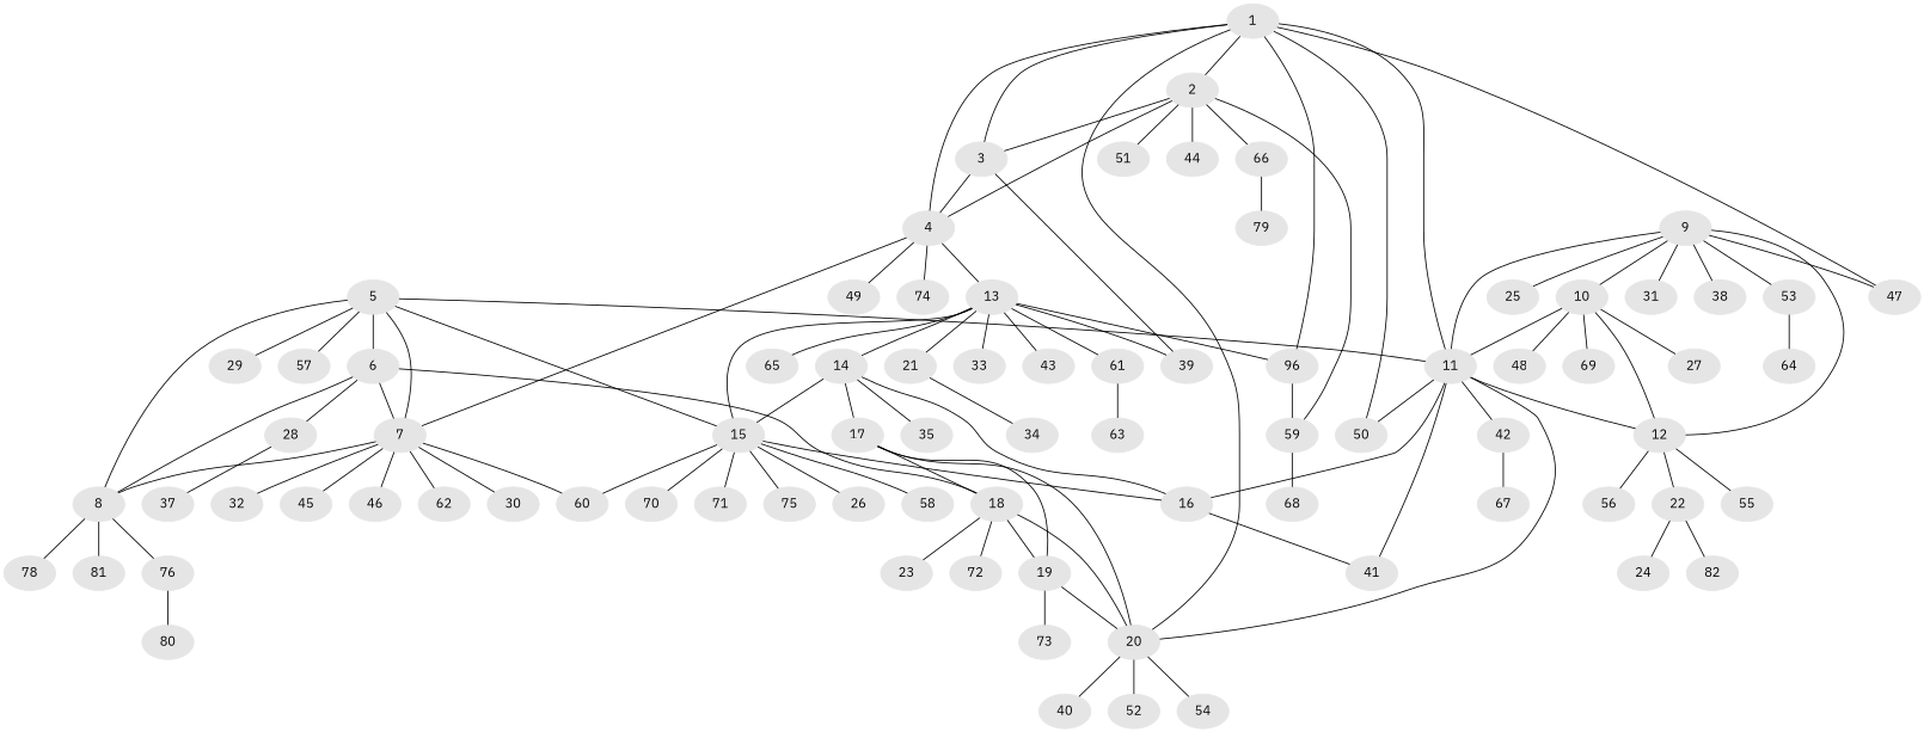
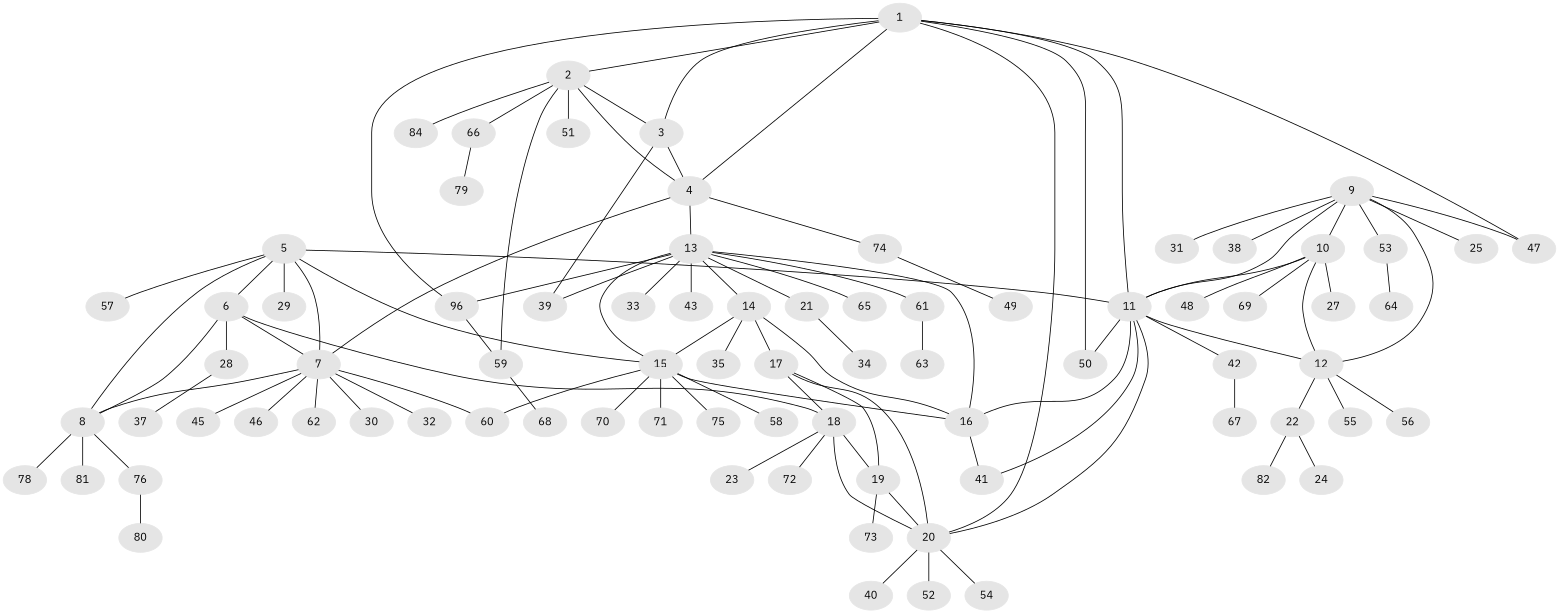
  graph {
    fontname="IBM Plex Sans"
    node [color=gray90 fontname="IBM Plex Sans" style=filled]
    edge [fontname="IBM Plex Sans"]
    1
    2
    3
    4
    11
    20
    n7 [label=96]
    47
    50
-   44
+   44 [label=84]
    51
    59
    66
    39
    7
    13
    49
    74
    12
    16
    41
    42
    40
    52
    54
    68
    79
    8
    30
    32
    45
    46
    60
    62
    15
    14
    21
    33
    43
    61
    65
    5
    6
    29
    57
    18
    28
    76
    78
    81
-   26
    58
    70
    71
    75
    19
    23
    72
    37
    80
    9
    10
    25
    31
    38
    53
    27
    48
    69
    22
    55
    56
    64
    67
    24
    82
    17
    35
    34
    63
    73
    1 -- 2
    1 -- 3
    1 -- 4
    1 -- 11
    1 -- 20
    1 -- n7
    1 -- 47
    1 -- 50
    2 -- 3
    2 -- 4
    2 -- 44
    2 -- 51
    2 -- 59
    2 -- 66
    3 -- 4
    3 -- 39
    4 -- 7
    4 -- 13
-   4 -- 49
+   74 -- 49
    4 -- 74
    11 -- 20
    11 -- 50
    11 -- 12
    11 -- 16
    11 -- 41
    11 -- 42
    20 -- 40
    20 -- 52
    20 -- 54
    n7 -- 59
    59 -- 68
    66 -- 79
    7 -- 8
    7 -- 30
    7 -- 32
    7 -- 45
    7 -- 46
    7 -- 60
    7 -- 62
    13 -- n7
    13 -- 39
+   13 -- 16
    13 -- 15
    13 -- 14
    13 -- 21
    13 -- 33
    13 -- 43
    13 -- 61
    13 -- 65
    12 -- 22
    12 -- 55
    12 -- 56
    16 -- 41
    42 -- 67
    8 -- 76
    8 -- 78
    8 -- 81
    15 -- 16
    15 -- 60
-   15 -- 26
    15 -- 58
    15 -- 70
    15 -- 71
    15 -- 75
    14 -- 16
    14 -- 15
    14 -- 17
    14 -- 35
    21 -- 34
    61 -- 63
    5 -- 11
    5 -- 7
    5 -- 8
    5 -- 15
    5 -- 6
    5 -- 29
    5 -- 57
    6 -- 7
    6 -- 8
    6 -- 18
    6 -- 28
    18 -- 20
    18 -- 19
    18 -- 23
    18 -- 72
    28 -- 37
    76 -- 80
    19 -- 20
    19 -- 73
    9 -- 11
    9 -- 47
    9 -- 12
    9 -- 10
    9 -- 25
    9 -- 31
    9 -- 38
    9 -- 53
    10 -- 11
    10 -- 12
    10 -- 27
    10 -- 48
    10 -- 69
    53 -- 64
    22 -- 24
    22 -- 82
    17 -- 20
    17 -- 18
    17 -- 19
  }
